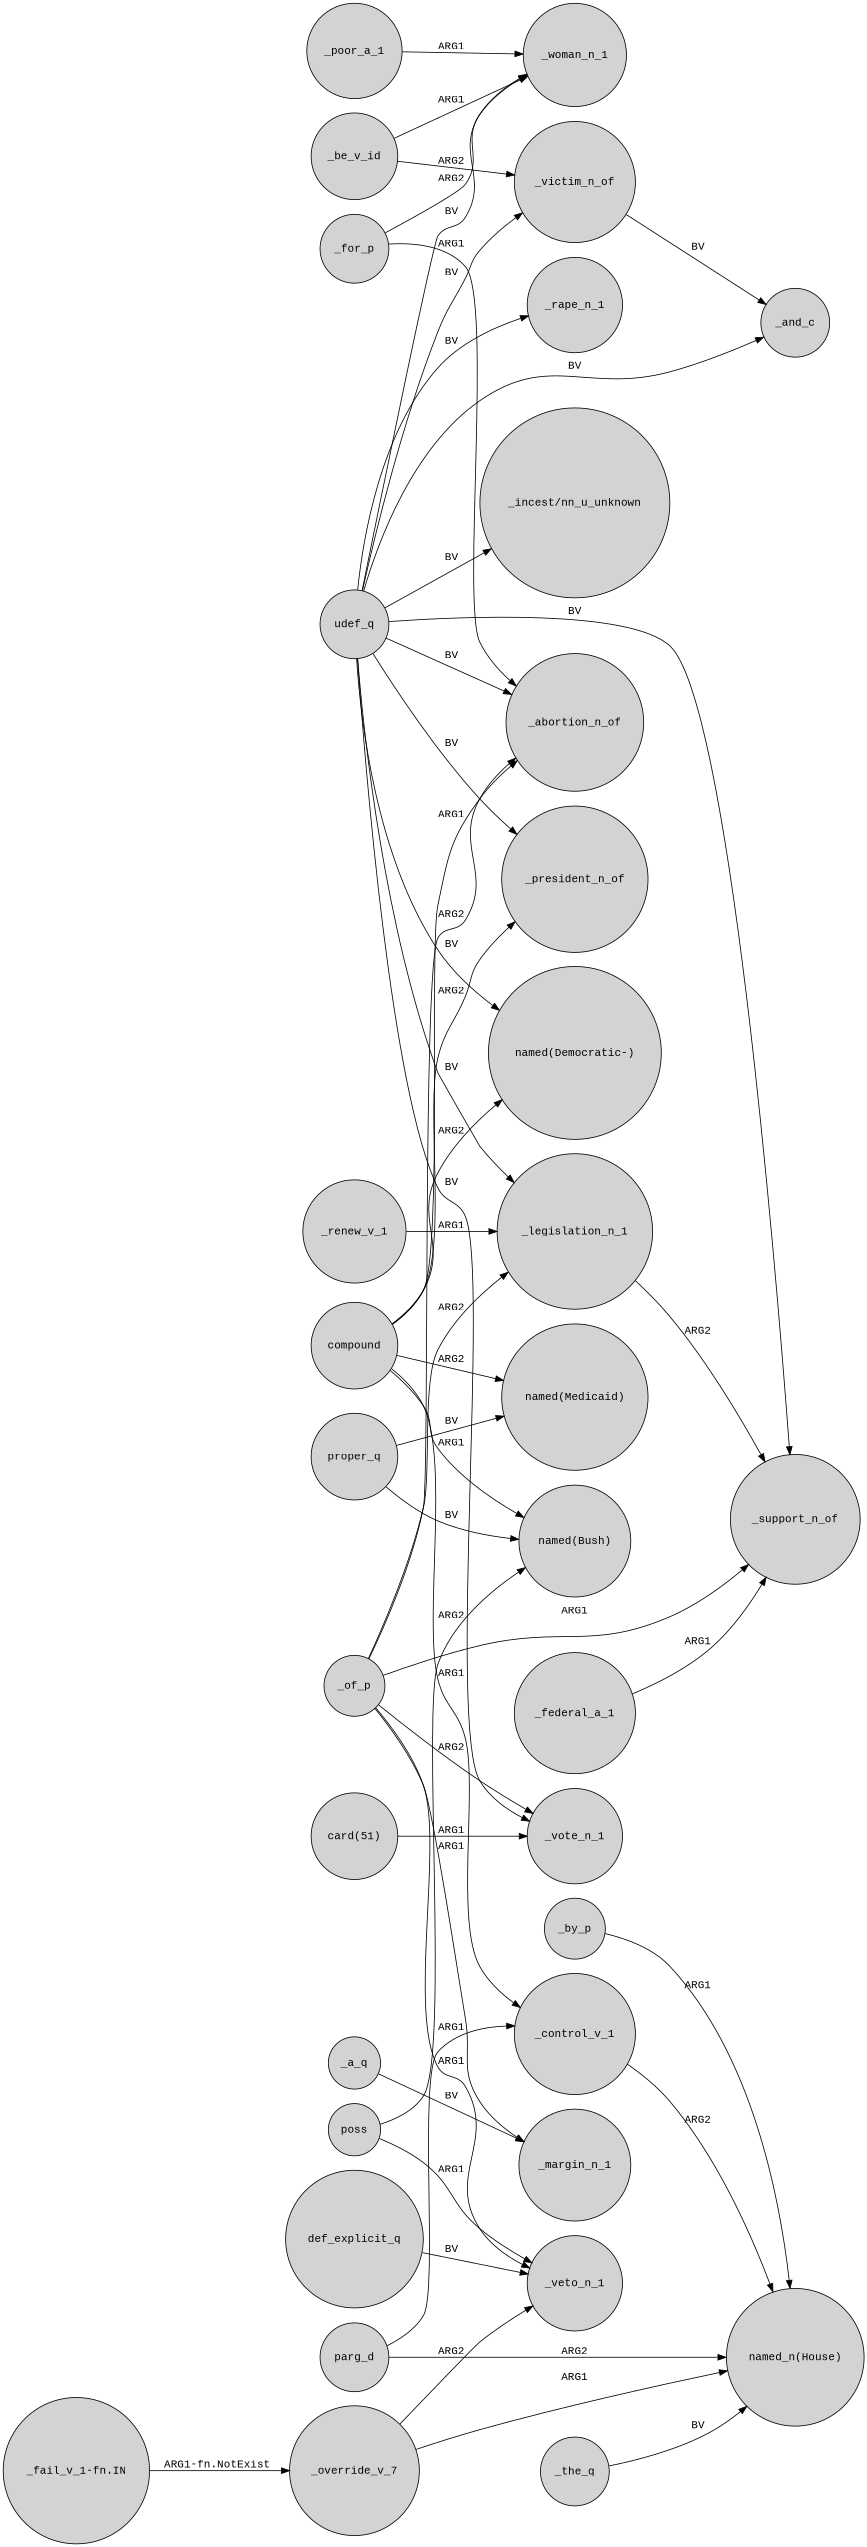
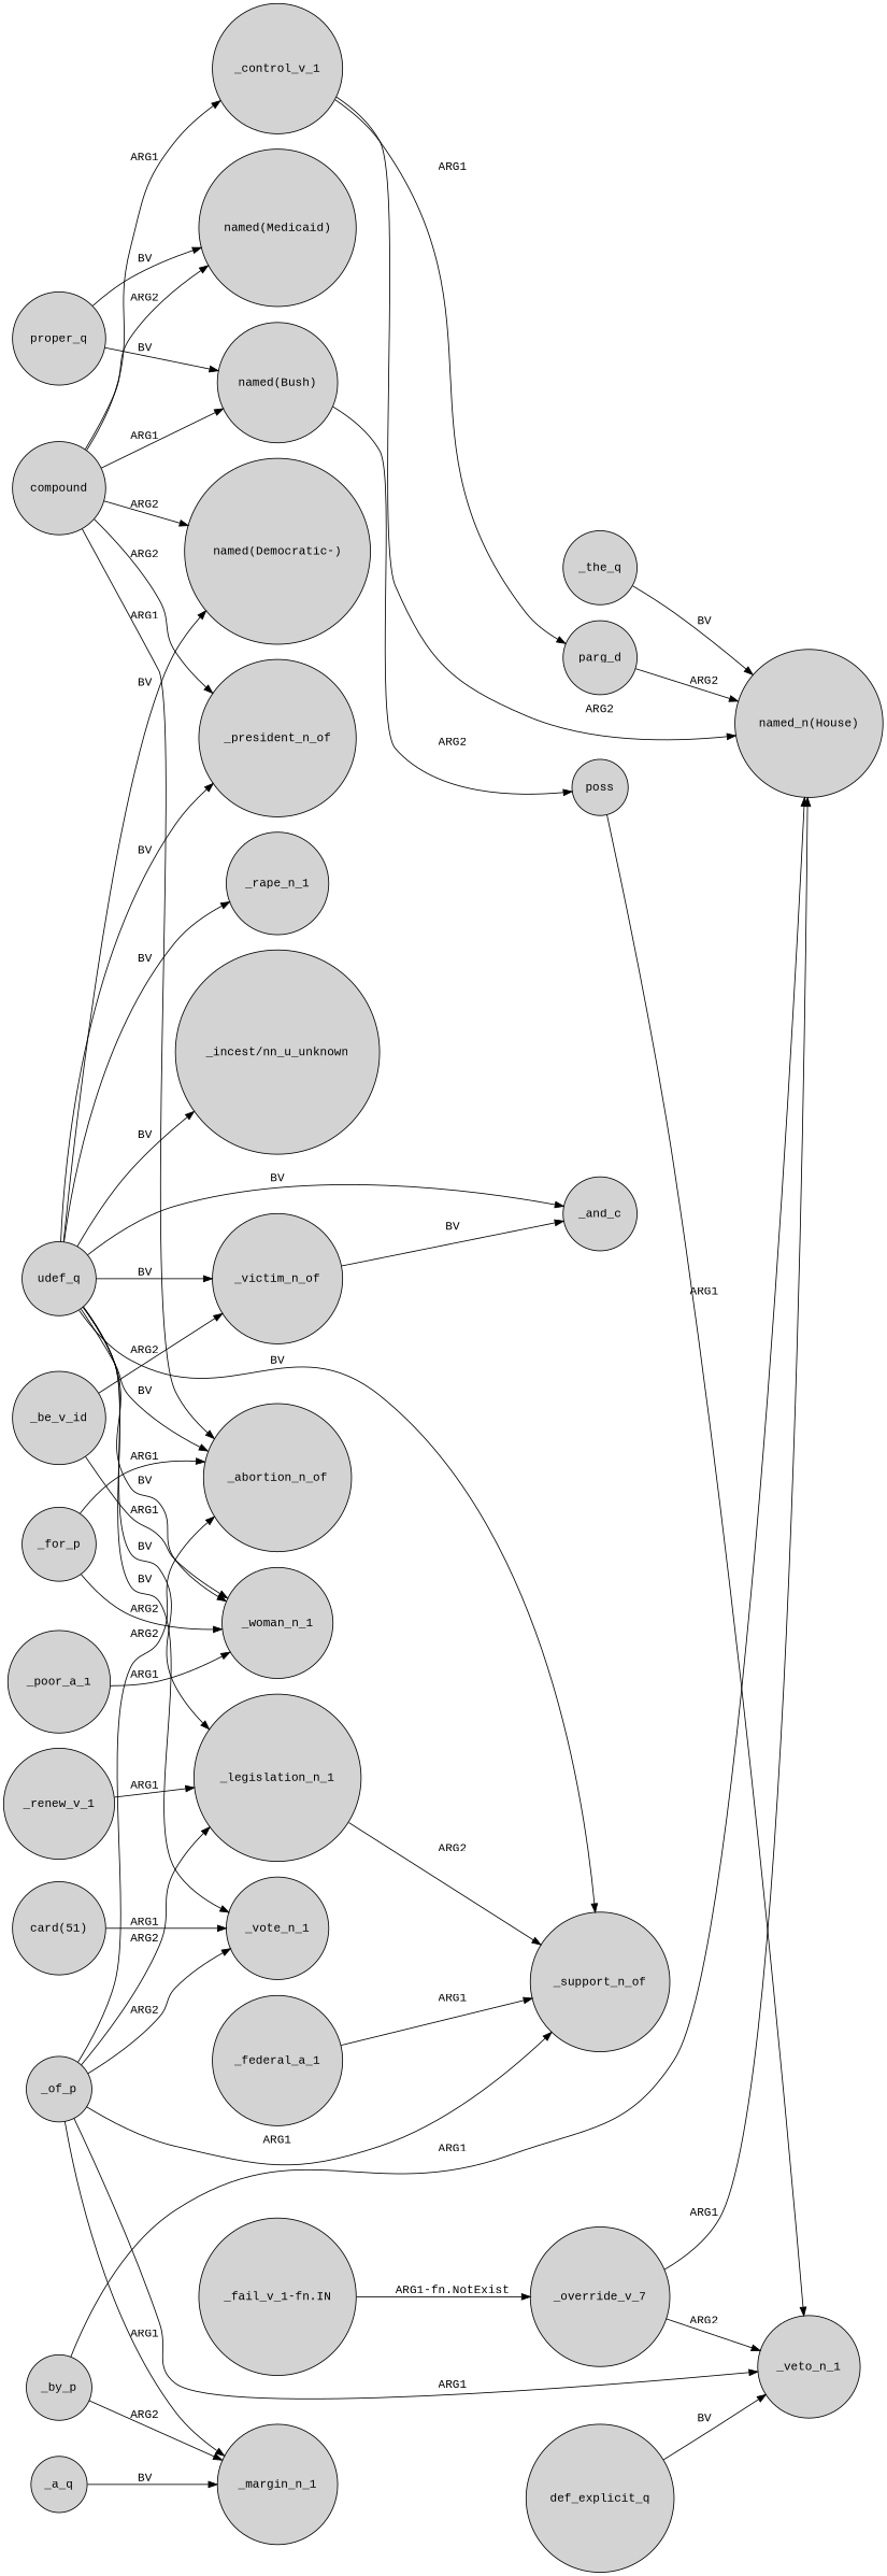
  digraph {
    fontname="Liberation Mono"
    rankdir=LR
    node [fontname="Liberation Mono" shape=circle style=filled]
    edge [fontname="Liberation Mono"]
    compound
    _president_n_of
    "named(Medicaid)"
    "named(Democratic-)"
    _control_v_1
    "named(Bush)"
    _abortion_n_of
    "named_n(House)"
    _renew_v_1
    _legislation_n_1
    _support_n_of
    udef_q
    "_incest/nn_u_unknown"
    _woman_n_1
    _victim_n_of
    _vote_n_1
    _and_c
    _rape_n_1
    poss
    _veto_n_1
    n21 [label=_override_v_7]
    "_fail_v_1-fn.IN"
    proper_q
    _by_p
    _margin_n_1
    "card(51)"
    _for_p
    parg_d
    _of_p
    _the_q
    _federal_a_1
    _poor_a_1
    _be_v_id
    def_explicit_q
    _a_q
    compound -> _president_n_of [label=ARG2]
    compound -> "named(Medicaid)" [label=ARG2]
    compound -> "named(Democratic-)" [label=ARG2]
    compound -> _control_v_1 [label=ARG1]
    compound -> "named(Bush)" [label=ARG1]
    compound -> _abortion_n_of [label=ARG1]
    _control_v_1 -> "named_n(House)" [label=ARG2]
    _renew_v_1 -> _legislation_n_1 [label=ARG1]
    _legislation_n_1 -> _support_n_of [label=ARG2]
    udef_q -> _president_n_of [label=BV]
    udef_q -> "named(Democratic-)" [label=BV]
    udef_q -> _abortion_n_of [label=BV]
    udef_q -> _legislation_n_1 [label=BV]
    udef_q -> _support_n_of [label=BV]
    udef_q -> "_incest/nn_u_unknown" [label=BV]
    udef_q -> _woman_n_1 [label=BV]
    udef_q -> _victim_n_of [label=BV]
    udef_q -> _vote_n_1 [label=BV]
    udef_q -> _and_c [label=BV]
    udef_q -> _rape_n_1 [label=BV]
    _victim_n_of -> _and_c [label=BV]
-   poss -> "named(Bush)" [label=ARG2]
+   "named(Bush)" -> poss [label=ARG2]
    poss -> _veto_n_1 [label=ARG1]
    n21 -> "named_n(House)" [label=ARG1]
    n21 -> _veto_n_1 [label=ARG2]
    "_fail_v_1-fn.IN" -> n21 [label="ARG1-fn.NotExist"]
    proper_q -> "named(Medicaid)" [label=BV]
    proper_q -> "named(Bush)" [label=BV]
    _by_p -> "named_n(House)" [label=ARG1]
+   _by_p -> _margin_n_1 [label=ARG2]
    "card(51)" -> _vote_n_1 [label=ARG1]
    _for_p -> _abortion_n_of [label=ARG1]
    _for_p -> _woman_n_1 [label=ARG2]
-   parg_d -> _control_v_1 [label=ARG1]
+   _control_v_1 -> parg_d [label=ARG1]
    parg_d -> "named_n(House)" [label=ARG2]
    _of_p -> _abortion_n_of [label=ARG2]
    _of_p -> _legislation_n_1 [label=ARG2]
    _of_p -> _support_n_of [label=ARG1]
    _of_p -> _vote_n_1 [label=ARG2]
    _of_p -> _veto_n_1 [label=ARG1]
    _of_p -> _margin_n_1 [label=ARG1]
    _the_q -> "named_n(House)" [label=BV]
    _federal_a_1 -> _support_n_of [label=ARG1]
    _poor_a_1 -> _woman_n_1 [label=ARG1]
    _be_v_id -> _woman_n_1 [label=ARG1]
    _be_v_id -> _victim_n_of [label=ARG2]
    def_explicit_q -> _veto_n_1 [label=BV]
    _a_q -> _margin_n_1 [label=BV]
  }
